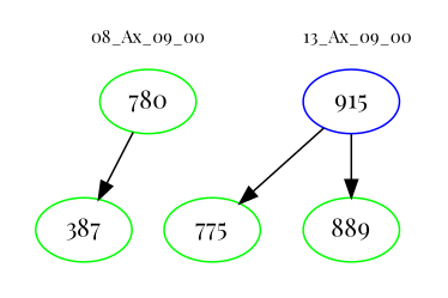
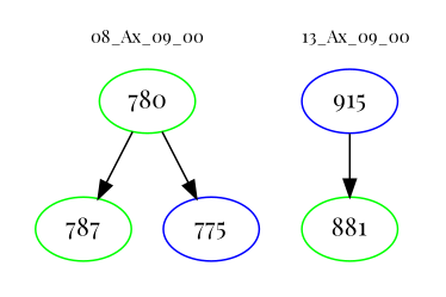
  digraph {
    fontname="Playfair Display"
    node [color=green fontname="Playfair Display"]
    edge [color=black fontname="Playfair Display"]
    n1 [label=780]
-   n2 [label=775]
-   n3 [label=387]
+   n2 [color=blue label=775]
+   n3 [label=787]
    n4 [color=blue label=915]
-   n5 [label=889]
+   n5 [label=881]
    subgraph cluster_1 {
      color=white
      fontsize=10
      label="08_Ax_09_00"
      n1
      n2
      n3
    }
    subgraph cluster_2 {
      color=white
      fontsize=10
      label="13_Ax_09_00"
      n4
      n5
    }
-   n4 -> n2
+   n1 -> n2
    n1 -> n3
    n4 -> n5
  }
